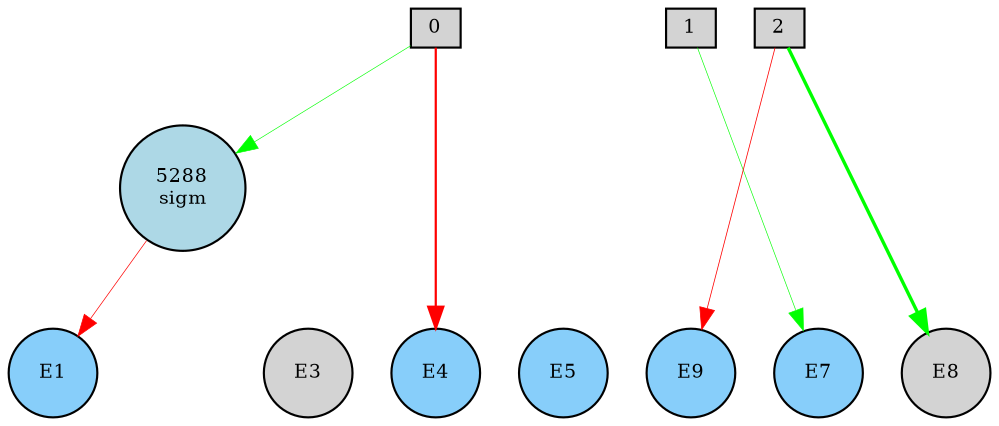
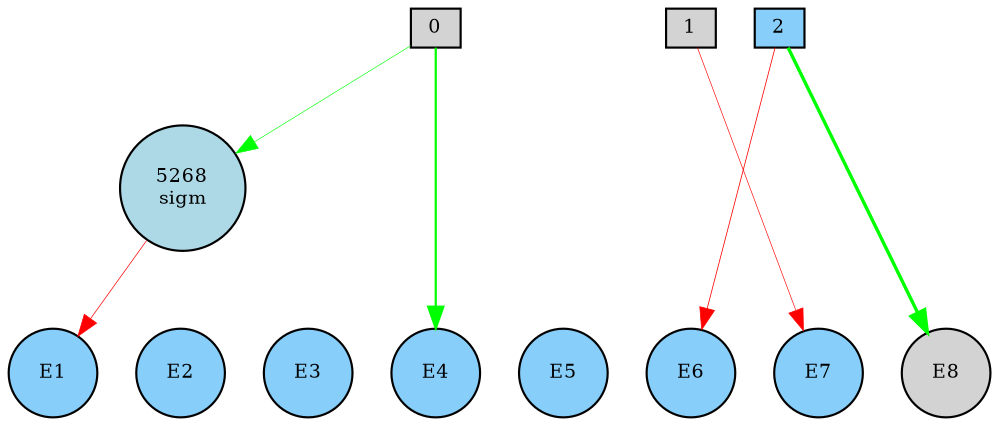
  digraph {
    node [fillcolor=lightskyblue fontsize=9 shape=circle style=filled]
    edge [style=invis]
    0 [fillcolor=lightgray height=0.2 shape=box width=0.2]
    1 [fillcolor=lightgray height=0.2 shape=box width=0.2]
-   2 [fillcolor=lightgray height=0.2 shape=box width=0.2]
+   2 [height=0.2 shape=box width=0.2]
    E1 [height=0.2 width=0.2]
-   E3 [fillcolor=lightgray height=0.2 width=0.2]
+   E2 [height=0.2 width=0.2]
+   E3 [height=0.2 width=0.2]
    E4 [height=0.2 width=0.2]
    E5 [height=0.2 width=0.2]
-   E6 [height=0.2 width=0.2 label=E9]
+   E6 [height=0.2 width=0.2]
    E7 [height=0.2 width=0.2]
    E8 [fillcolor=lightgray height=0.2 width=0.2]
-   n12 [fillcolor=lightblue height=0.2 label="5288\nsigm" width=0.2]
+   n12 [fillcolor=lightblue height=0.2 label="5268\nsigm" width=0.2]
    subgraph sub_1 {
      rank=source
      0
      1
      2
    }
    subgraph sub_2 {
      rank=sink
      E1
+     E2
      E3
      E4
      E5
      E6
      E7
      E8
    }
    0 -> 1
-   0 -> E4 [color=red penwidth=1.0262253995236073 style=solid]
+   0 -> E4 [color=green penwidth=1.0262253995236073 style=solid]
    0 -> n12 [color=green penwidth=0.28875642264571 style=solid]
    1 -> 2
-   1 -> E7 [color=green penwidth=0.2975372232107999 style=solid]
+   1 -> E7 [color=red penwidth=0.2975372232107999 style=solid]
    2 -> E6 [color=red penwidth=0.3602764849928962 style=solid]
    2 -> E8 [color=green penwidth=1.5557754061894562 style=solid]
+   E1 -> E2
+   E2 -> E3
    E3 -> E4
    E4 -> E5
    E5 -> E6
    E6 -> E7
    E7 -> E8
    n12 -> E1 [color=red penwidth=0.3263725673169977 style=solid]
  }
